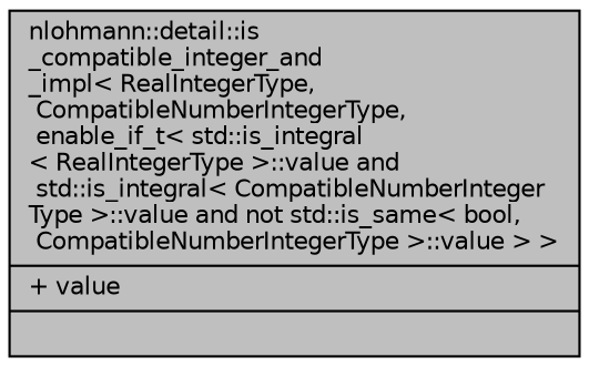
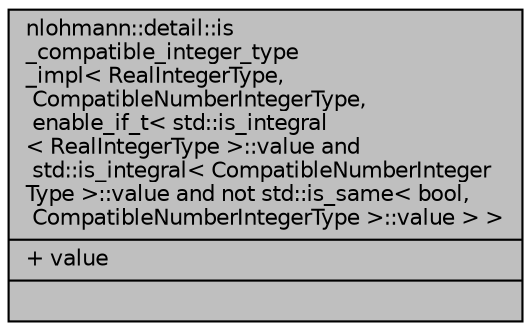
  digraph {
-   n1 [color=black fillcolor=grey75 fontcolor=black fontname=Helvetica fontsize=10 height=0.2 label="{nlohmann::detail::is\l_compatible_integer_and\l_impl\< RealIntegerType,\l CompatibleNumberIntegerType,\l enable_if_t\< std::is_integral\l\< RealIntegerType \>::value and\l std::is_integral\< CompatibleNumberInteger\lType \>::value and not std::is_same\< bool,\l CompatibleNumberIntegerType \>::value \> \>\n|+ value\l|}" shape=record style=filled width=0.4]
+   n1 [color=black fillcolor=grey75 fontcolor=black fontname=Helvetica fontsize=10 height=0.2 label="{nlohmann::detail::is\l_compatible_integer_type\l_impl\< RealIntegerType,\l CompatibleNumberIntegerType,\l enable_if_t\< std::is_integral\l\< RealIntegerType \>::value and\l std::is_integral\< CompatibleNumberInteger\lType \>::value and not std::is_same\< bool,\l CompatibleNumberIntegerType \>::value \> \>\n|+ value\l|}" shape=record style=filled width=0.4]
  }
